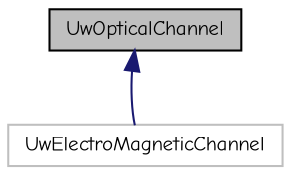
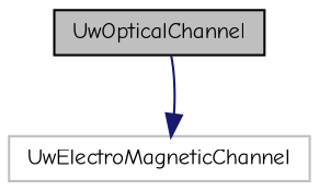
  digraph {
    fontname="Comic Neue"
    node [fontname="Comic Neue" fontsize=10 shape=record style=filled]
    n1 [color=black fillcolor=grey75 fontcolor=black height=0.2 label=UwOpticalChannel width=0.4]
    n2 [color=grey75 fillcolor=white height=0.2 label=UwElectroMagneticChannel width=0.4]
-   n1 -> n2 [color=midnightblue dir=back fontname="Comic Neue" fontsize=10 labelfontname=Helvetica labelfontsize=10 style=solid]
+   n2 -> n1 [color=midnightblue dir=back fontname="Comic Neue" fontsize=10 labelfontname=Helvetica labelfontsize=10 style=solid]
  }
